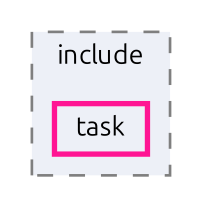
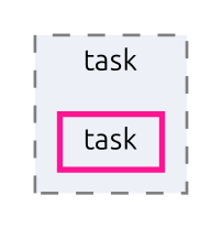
  digraph {
    compound=true
    fontname=Ubuntu
    n1 [color=deeppink fillcolor="#edf0f7" fontname=Ubuntu fontsize=10 height=0.2 label=task shape=box style="filled,bold" width=0.4]
    subgraph cluster_1 {
      bgcolor="#edf0f7"
      fontsize=10
-     label=include
+     label=task
      pencolor=grey50
      style="filled,dashed"
      n1
    }
  }
